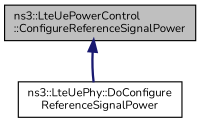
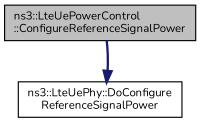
  digraph {
    rankdir=TB
    fontname=Nunito
    node [color=black fontname=Nunito fontsize=10 shape=record style=filled]
    n1 [fillcolor=grey75 fontcolor=black height=0.2 label="ns3::LteUePowerControl\l::ConfigureReferenceSignalPower" width=0.4]
    n2 [fillcolor=white height=0.2 label="ns3::LteUePhy::DoConfigure\lReferenceSignalPower" width=0.4]
-   n1 -> n2 [color=midnightblue dir=back fontname=Nunito fontsize=10 labelfontname=Helvetica labelfontsize=10 style=bold]
+   n2 -> n1 [color=midnightblue dir=back fontname=Nunito fontsize=10 labelfontname=Helvetica labelfontsize=10 style=bold]
  }
